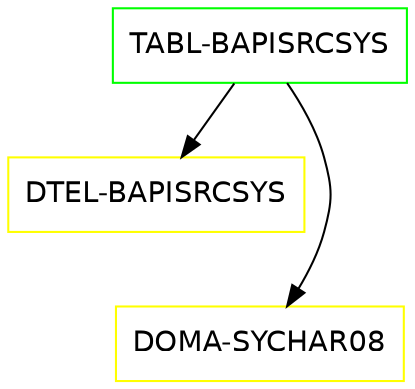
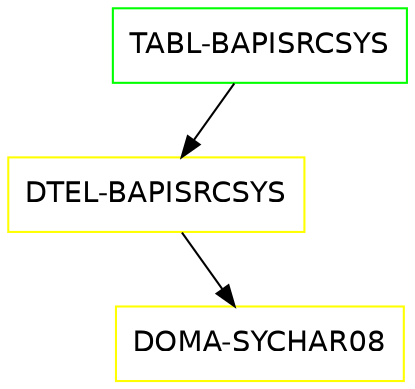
  digraph {
    fontname="DejaVu Sans"
    node [color=yellow fontname="DejaVu Sans" shape=box]
    edge [fontname="DejaVu Sans"]
    "TABL-BAPISRCSYS" [color=green]
    n2 [label="DTEL-BAPISRCSYS"]
    "DOMA-SYCHAR08"
    "TABL-BAPISRCSYS" -> n2
-   "TABL-BAPISRCSYS" -> "DOMA-SYCHAR08"
+   n2 -> "DOMA-SYCHAR08"
  }
